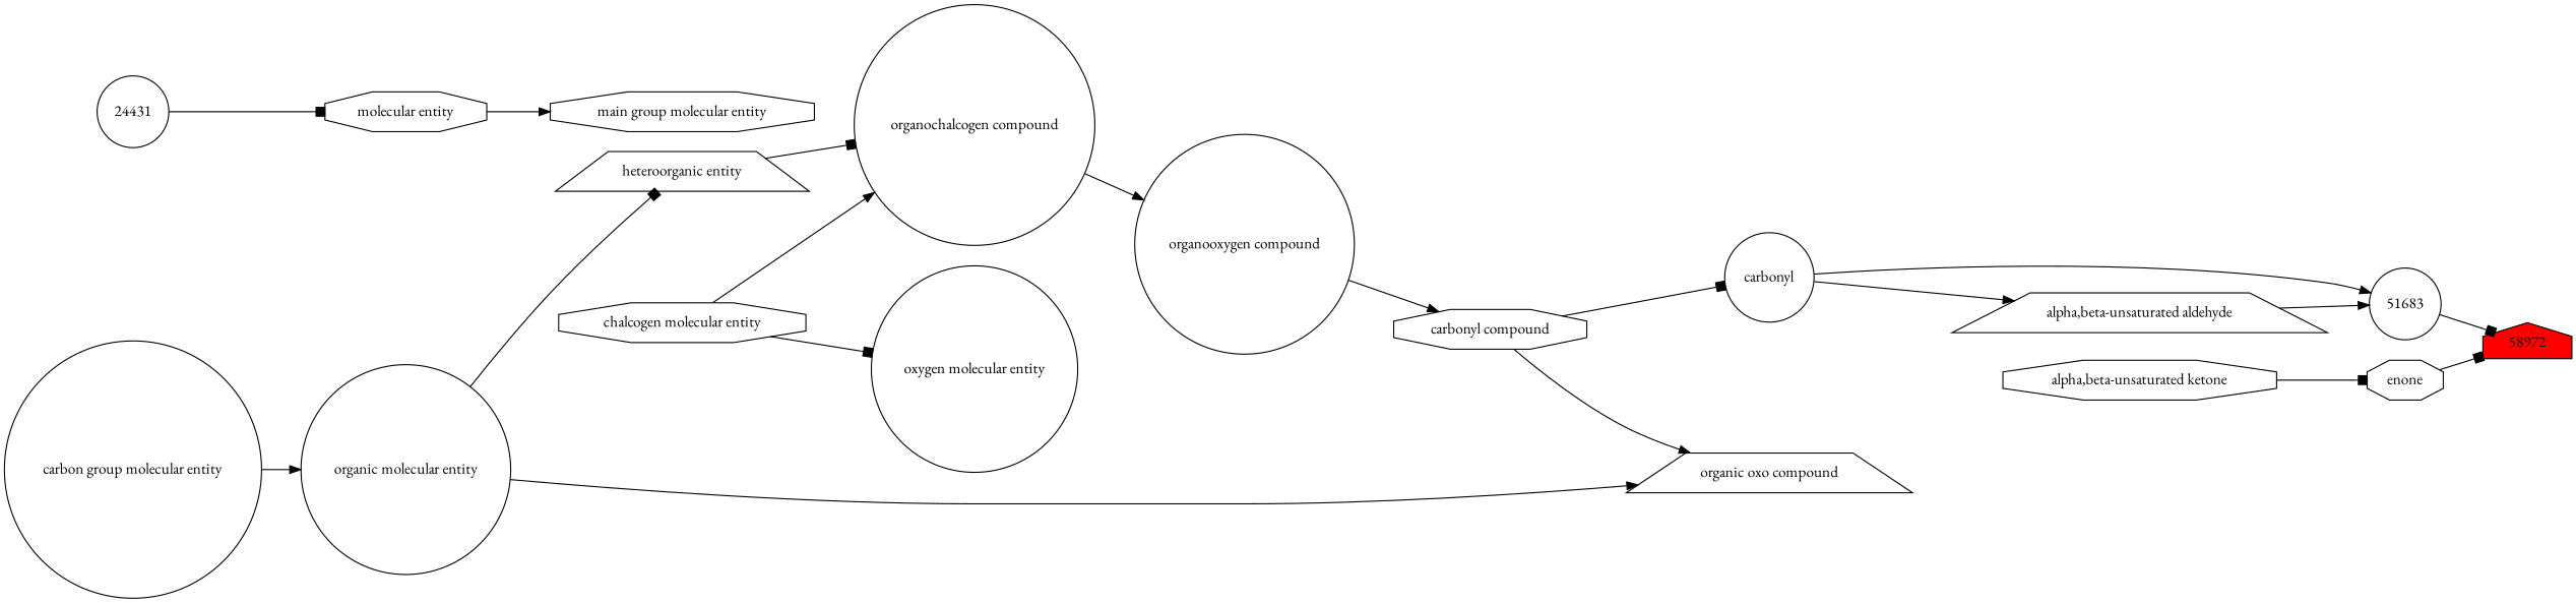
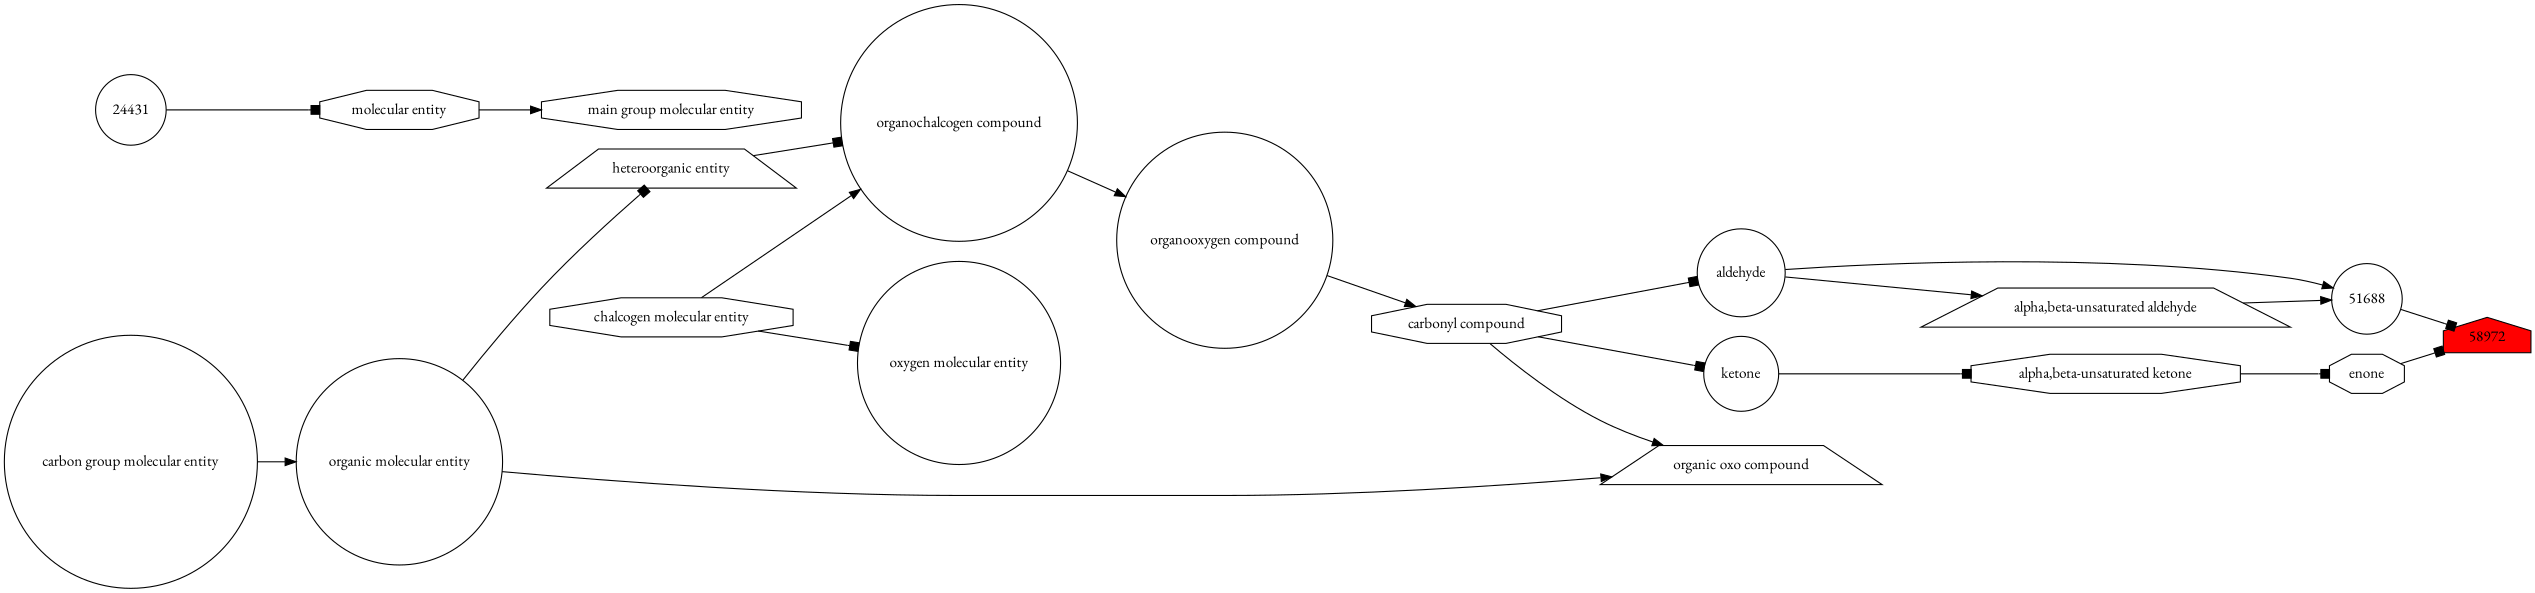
  digraph {
    fontname="EB Garamond"
    rankdir=LR
    node [fontname="EB Garamond" shape=circle]
    edge [arrowhead=box fontname="EB Garamond"]
    n1 [fillcolor=red label=58972 shape=house style=filled]
-   n2 [label=51683]
+   n2 [label=51688]
    n3 [label=enone shape=octagon]
    n4 [label="alpha,beta-unsaturated aldehyde" shape=trapezium]
-   n5 [label=carbonyl]
+   n5 [label=aldehyde]
    n6 [label="alpha,beta-unsaturated ketone" shape=octagon]
    n7 [label="carbonyl compound" shape=octagon]
+   n8 [label=ketone]
    n9 [label="organic oxo compound" shape=trapezium]
    n10 [label="organooxygen compound"]
    n11 [label="organic molecular entity"]
    n12 [label="heteroorganic entity" shape=trapezium]
    n13 [label="organochalcogen compound"]
    n14 [label="oxygen molecular entity"]
    n15 [label="carbon group molecular entity"]
    n16 [label="chalcogen molecular entity" shape=octagon]
    n17 [label="main group molecular entity" shape=octagon]
    n18 [label="molecular entity" shape=octagon]
    n19 [label=24431]
    n2 -> n1
    n3 -> n1
    n4 -> n2 [arrowhead=normal]
    n5 -> n2 [arrowhead=normal]
    n5 -> n4 [arrowhead=normal]
    n6 -> n3
    n7 -> n5
+   n7 -> n8
    n7 -> n9 [arrowhead=normal]
+   n8 -> n6
    n10 -> n7 [arrowhead=normal]
    n11 -> n9 [arrowhead=normal]
    n11 -> n12
    n12 -> n13
    n13 -> n10 [arrowhead=normal]
    n15 -> n11 [arrowhead=normal]
    n16 -> n13 [arrowhead=normal]
    n16 -> n14
    n18 -> n17 [arrowhead=normal]
    n19 -> n18
  }
